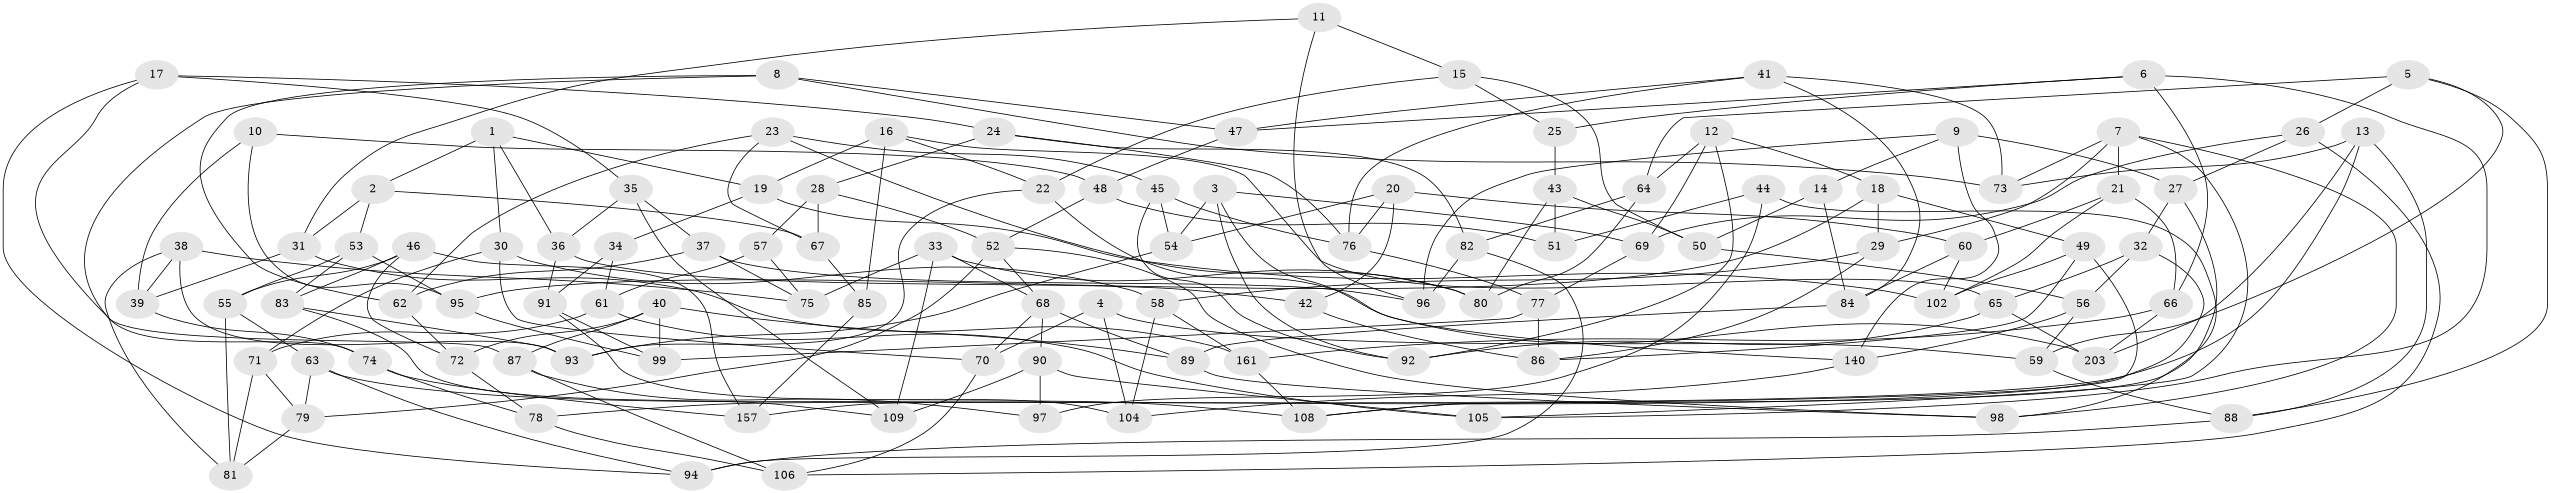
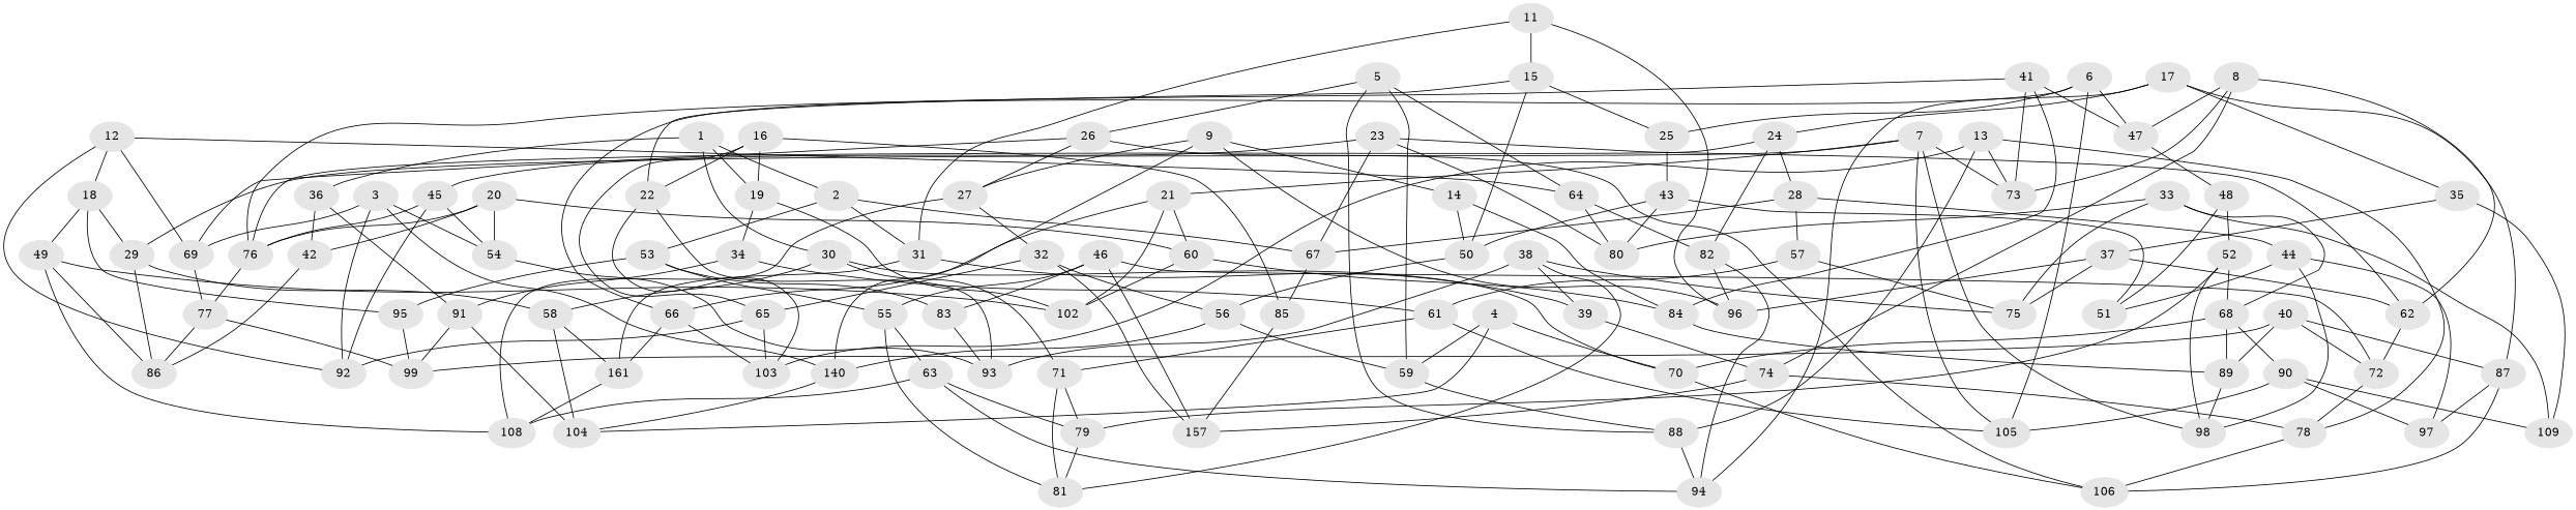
  graph {
    node [color=gray90 style=filled]
    1
    2
    19
    30
    36
    31
    53
    67
    34
    102
    70
    58
    71
    42
    91
    39
    n17 [label=161]
    95
    55
    83
    85
    3
    54
    69
    92
    n26 [label=140]
    93
    77
    104
    4
    59
    88
    106
    n34 [label=157]
    5
    26
    64
    27
    80
    82
    94
    6
    25
    47
    66
    105
    43
    48
-   103 [label=203]
+   103
    7
    21
    29
    73
    98
    60
    86
    8
    62
    74
    72
    78
    9
    14
    96
    50
    84
    32
    108
-   10
    51
    52
    57
    75
    61
    99
    11
    15
    22
    12
    18
    49
    13
    56
    89
    16
    65
    17
    24
    35
    87
    28
    76
    109
    37
    97
    20
    23
    45
    44
    81
    79
    33
    68
    38
    40
    41
    46
    63
    90
    1 -- 2
    1 -- 19
    1 -- 30
    1 -- 36
    2 -- 31
    2 -- 53
    2 -- 67
    19 -- 34
    19 -- 102
    30 -- 70
    30 -- 58
    30 -- 71
    36 -- 42
    36 -- 91
    31 -- 39
    31 -- n17
    53 -- 95
    53 -- 55
    53 -- 83
    67 -- 85
    34 -- 91
    34 -- 61
    70 -- 106
    58 -- n17
    58 -- 104
    71 -- 81
    71 -- 79
    42 -- 86
    91 -- 104
    91 -- 99
    39 -- 74
    n17 -- 108
    95 -- 99
    55 -- 81
    55 -- 63
    83 -- 93
-   83 -- 109
    85 -- n34
    3 -- 54
    3 -- 69
    3 -- 92
    3 -- n26
    54 -- 93
    69 -- 77
    n26 -- 104
    77 -- 86
    77 -- 99
    4 -- 70
    4 -- 104
    4 -- 59
    59 -- 88
    88 -- 94
    5 -- 59
    5 -- 88
    5 -- 26
    5 -- 64
    26 -- 69
    26 -- 106
    26 -- 27
    64 -- 80
    64 -- 82
    27 -- 32
    27 -- 108
    82 -- 94
    82 -- 96
    6 -- 25
    6 -- 47
    6 -- 66
    6 -- 105
    25 -- 43
    47 -- 48
    66 -- n17
    66 -- 103
    43 -- 80
    43 -- 50
    43 -- 51
    48 -- 51
    48 -- 52
    7 -- 105
    7 -- 21
    7 -- 29
    7 -- 73
    7 -- 98
    21 -- 102
    21 -- 66
    21 -- 60
    29 -- 58
    29 -- 86
    60 -- 102
    60 -- 84
    8 -- 47
    8 -- 73
    8 -- 62
    8 -- 74
    62 -- 72
    74 -- n34
    74 -- 78
    72 -- 78
    78 -- 106
    9 -- n26
    9 -- 27
    9 -- 14
    9 -- 96
    14 -- 50
    14 -- 84
    50 -- 56
    84 -- 89
    32 -- n34
    32 -- 56
    32 -- 65
-   10 -- 39
-   10 -- 95
-   10 -- 48
    52 -- 98
    52 -- 79
    52 -- 68
    57 -- 75
    57 -- 61
    61 -- 71
    61 -- 105
    11 -- 31
    11 -- 96
    11 -- 15
    15 -- 25
    15 -- 50
    15 -- 22
    22 -- 93
    22 -- 103
    12 -- 69
    12 -- 92
    12 -- 64
    12 -- 18
    18 -- 95
    18 -- 29
    18 -- 49
    49 -- 102
    49 -- 86
    49 -- 108
    13 -- 88
    13 -- 103
    13 -- 73
    13 -- 78
    56 -- n26
    56 -- 59
    89 -- 98
    16 -- 19
    16 -- 85
    16 -- 22
    16 -- 65
    65 -- 92
    65 -- 103
    17 -- 94
    17 -- 24
    17 -- 35
    17 -- 87
    24 -- 82
    24 -- 28
    24 -- 76
-   35 -- 36
    35 -- 109
    35 -- 37
    87 -- 106
    87 -- 97
    28 -- 67
    28 -- 57
-   28 -- 52
+   28 -- 44
    76 -- 77
    37 -- 62
    37 -- 96
    37 -- 75
    20 -- 42
    20 -- 54
    20 -- 60
    20 -- 76
    23 -- 67
    23 -- 80
    23 -- 62
    23 -- 45
    45 -- 54
    45 -- 92
    45 -- 76
    44 -- 98
    44 -- 51
    44 -- 97
    79 -- 81
    33 -- 80
    33 -- 75
    33 -- 109
    33 -- 68
    68 -- 70
    68 -- 89
    68 -- 90
    38 -- 39
    38 -- 93
    38 -- 75
    38 -- 81
    40 -- 72
    40 -- 99
    40 -- 89
    40 -- 87
    41 -- 47
    41 -- 73
    41 -- 84
    41 -- 76
    46 -- 55
    46 -- 83
    46 -- n34
    46 -- 72
    63 -- 94
    63 -- 108
    63 -- 79
    90 -- 105
    90 -- 109
    90 -- 97
  }
